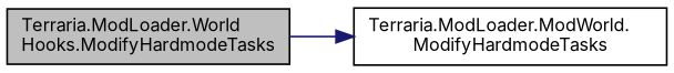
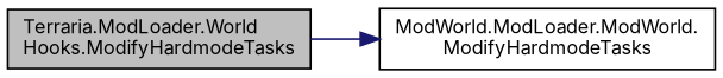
  digraph {
    rankdir=LR
    fontname=Inter
    node [color=black fontname=Inter fontsize=10 shape=record style=filled]
    n1 [fillcolor=grey75 fontcolor=black height=0.2 label="Terraria.ModLoader.World\lHooks.ModifyHardmodeTasks" width=0.4]
-   n2 [fillcolor=white height=0.2 label="Terraria.ModLoader.ModWorld.\lModifyHardmodeTasks" width=0.4]
+   n2 [fillcolor=white height=0.2 label="ModWorld.ModLoader.ModWorld.\lModifyHardmodeTasks" width=0.4]
    n1 -> n2 [color=midnightblue fontname=Inter fontsize=10 labelfontname=Helvetica labelfontsize=10 style=solid]
  }
